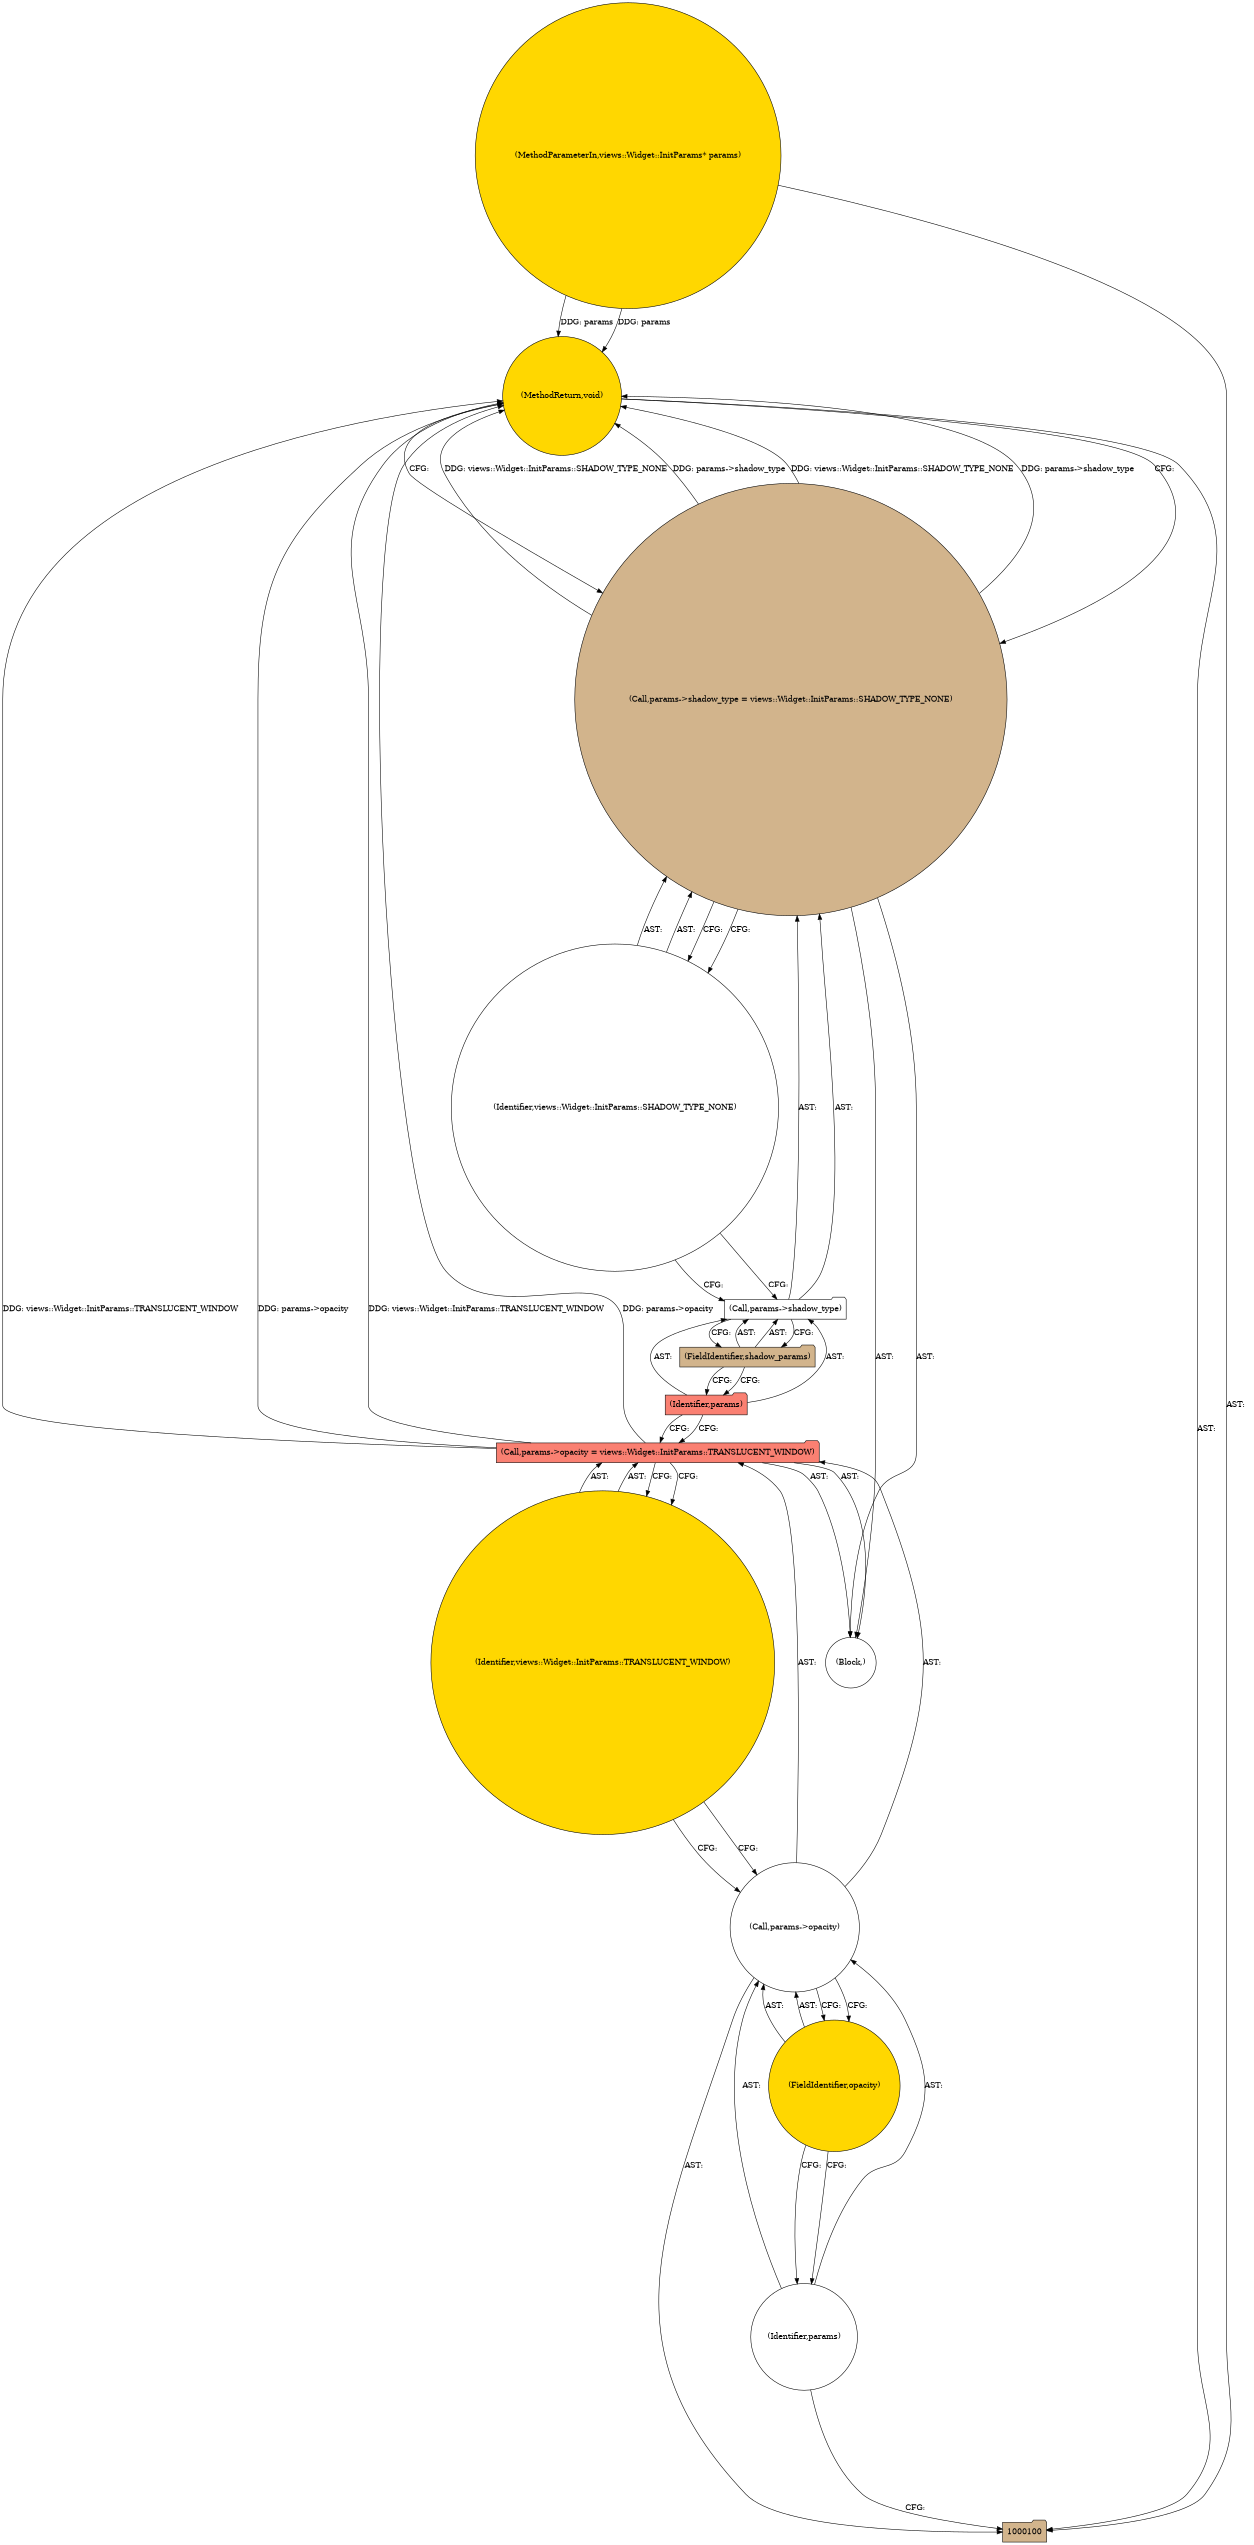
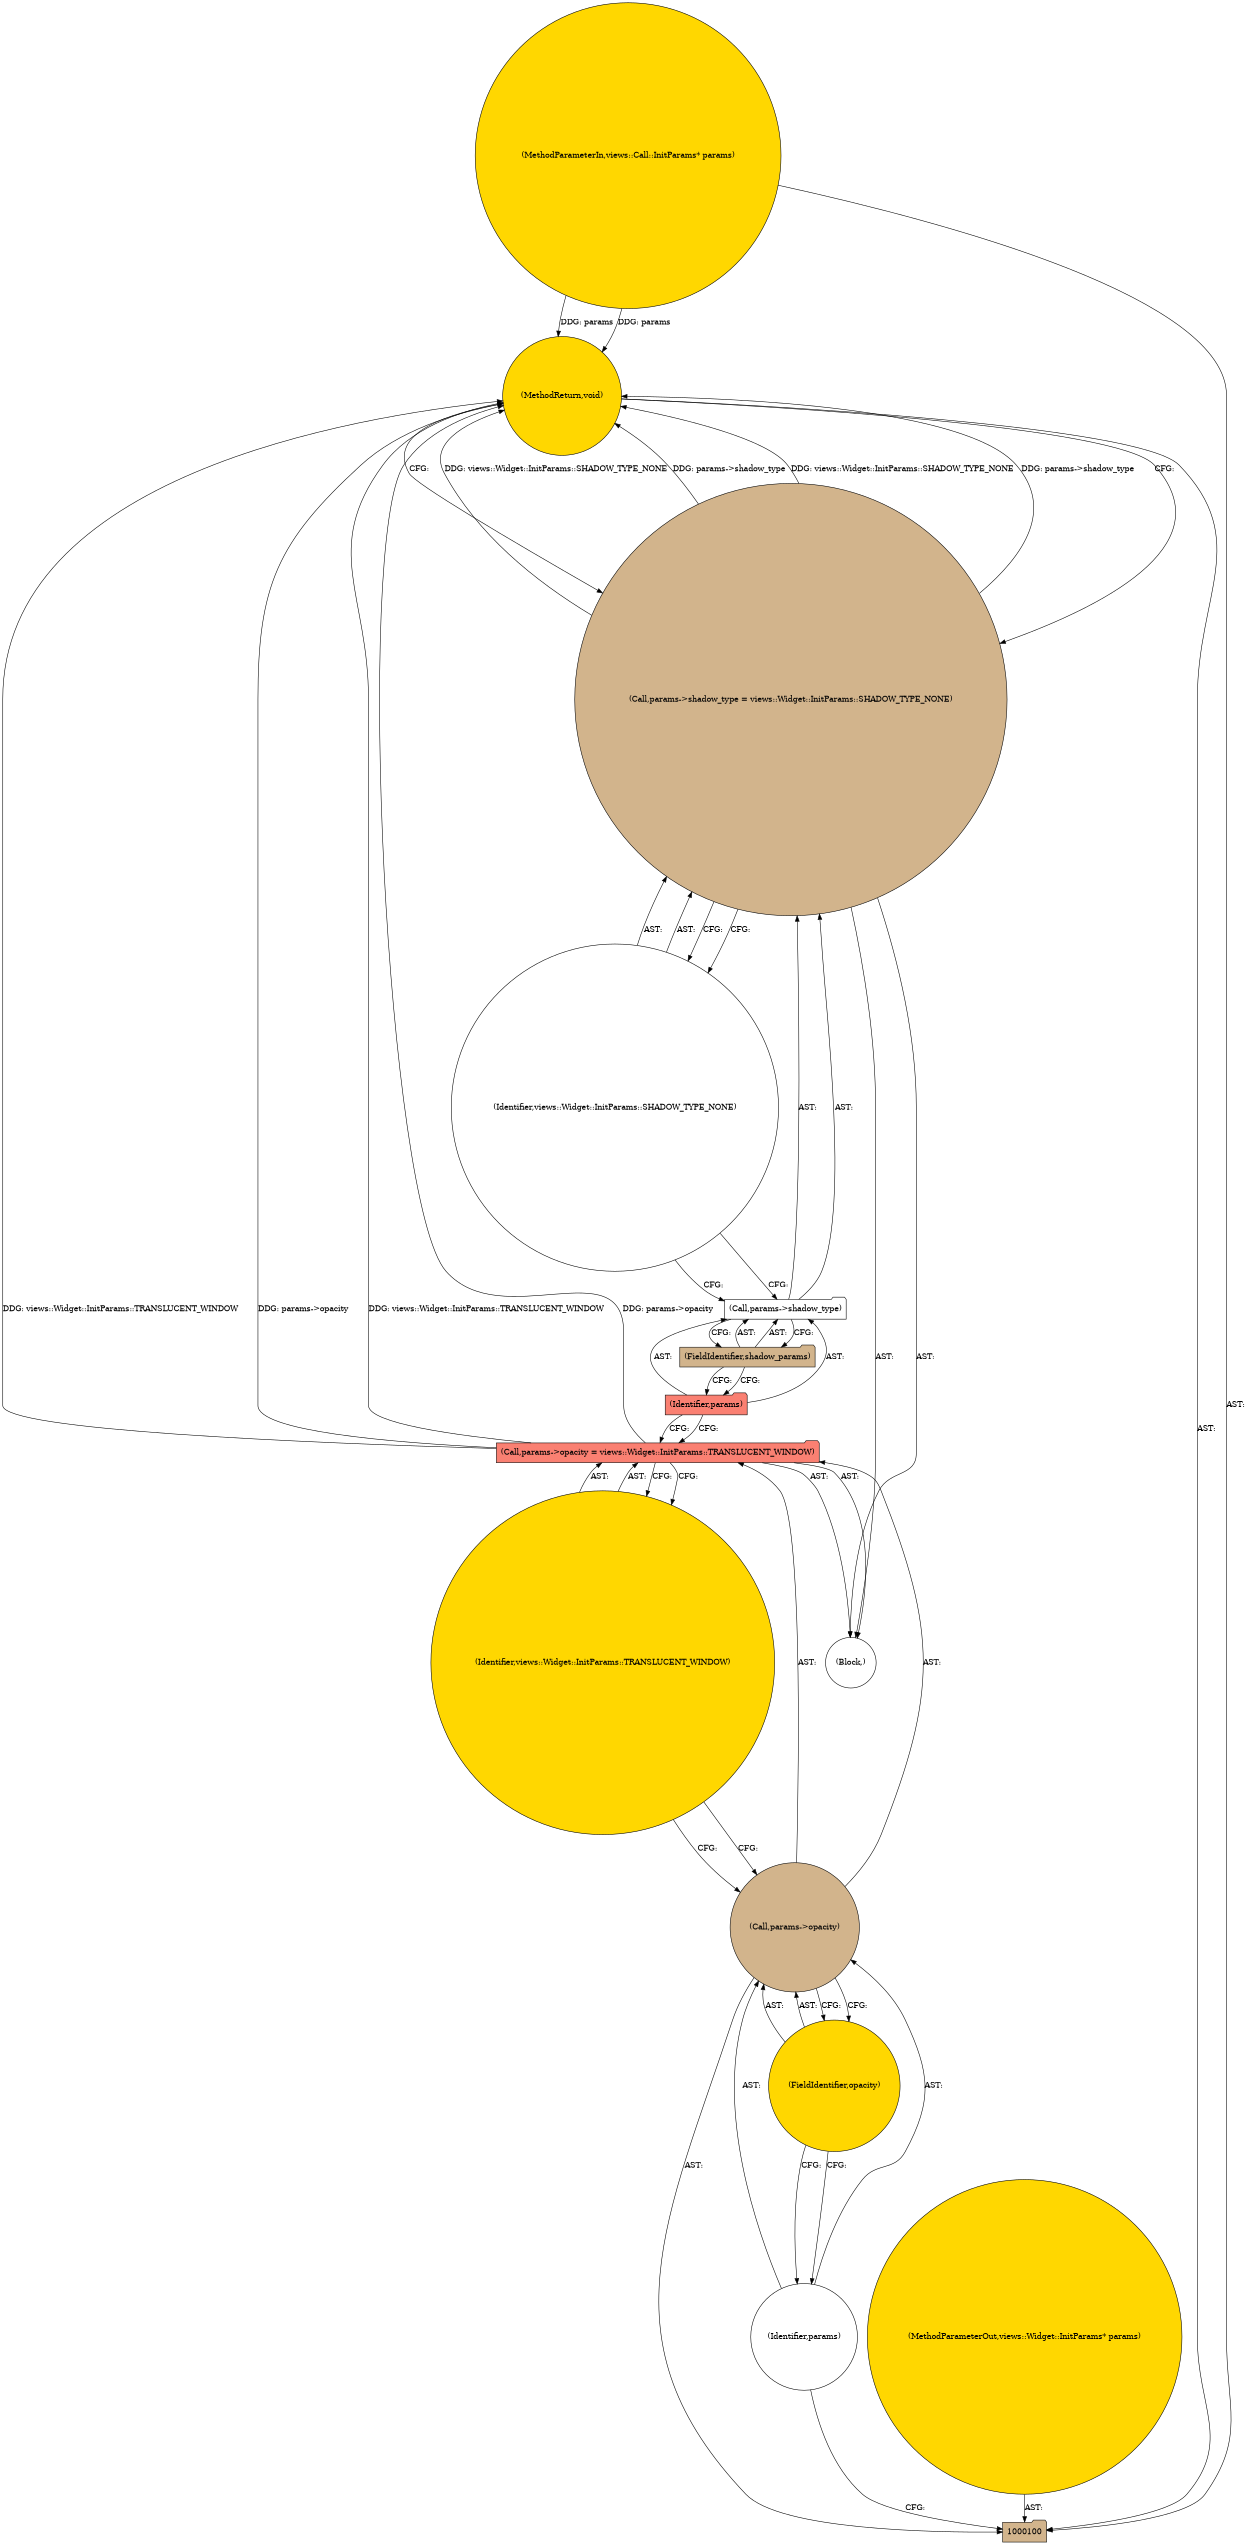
  digraph {
    node [fillcolor=gold shape=circle style=filled]
    n1 [label="(MethodReturn,void)"]
    n2 [fillcolor=tan label="(Call,params->shadow_type = views::Widget::InitParams::SHADOW_TYPE_NONE)"]
    1000100 [fillcolor=tan shape=folder]
    n4 [fillcolor=white label="(Block,)"]
    n5 [fillcolor=white label="(Identifier,views::Widget::InitParams::SHADOW_TYPE_NONE)"]
-   n6 [label="(MethodParameterIn,views::Widget::InitParams* params)"]
+   n6 [label="(MethodParameterIn,views::Call::InitParams* params)"]
+   n7 [label="(MethodParameterOut,views::Widget::InitParams* params)"]
    n8 [label="(FieldIdentifier,opacity)"]
-   n9 [fillcolor=white label="(Call,params->opacity)"]
+   n9 [fillcolor=tan label="(Call,params->opacity)"]
    n10 [fillcolor=white label="(Identifier,params)"]
    n11 [fillcolor=salmon label="(Call,params->opacity = views::Widget::InitParams::TRANSLUCENT_WINDOW)" shape=folder]
    n12 [label="(Identifier,views::Widget::InitParams::TRANSLUCENT_WINDOW)"]
    n13 [fillcolor=tan label="(FieldIdentifier,shadow_params)" shape=folder]
    n14 [fillcolor=white label="(Call,params->shadow_type)" shape=folder]
    n15 [fillcolor=salmon label="(Identifier,params)" shape=folder]
    n1 -> n2 [label="CFG: "]
    n1 -> n2 [label="CFG: "]
    n1 -> 1000100 [label="AST: "]
    n2 -> n1 [label="DDG: views::Widget::InitParams::SHADOW_TYPE_NONE"]
    n2 -> n1 [label="DDG: params->shadow_type"]
    n2 -> n1 [label="DDG: views::Widget::InitParams::SHADOW_TYPE_NONE"]
    n2 -> n1 [label="DDG: params->shadow_type"]
    n2 -> n4 [label="AST: "]
    n2 -> n4 [label="AST: "]
    n2 -> n5 [label="CFG: "]
    n2 -> n5 [label="CFG: "]
    n5 -> n2 [label="AST: "]
    n5 -> n2 [label="AST: "]
    n5 -> n14 [label="CFG: "]
    n5 -> n14 [label="CFG: "]
    n6 -> n1 [label="DDG: params"]
    n6 -> n1 [label="DDG: params"]
    n6 -> 1000100 [label="AST: "]
+   n7 -> 1000100 [label="AST: "]
    n8 -> n9 [label="AST: "]
    n8 -> n9 [label="AST: "]
    n8 -> n10 [label="CFG: "]
    n8 -> n10 [label="CFG: "]
    n9 -> 1000100 [label="AST: "]
    n9 -> n8 [label="CFG: "]
    n9 -> n8 [label="CFG: "]
    n9 -> n11 [label="AST: "]
    n9 -> n11 [label="AST: "]
    n10 -> 1000100 [label="CFG: "]
    n10 -> n9 [label="AST: "]
    n10 -> n9 [label="AST: "]
    n11 -> n1 [label="DDG: views::Widget::InitParams::TRANSLUCENT_WINDOW"]
    n11 -> n1 [label="DDG: params->opacity"]
    n11 -> n1 [label="DDG: views::Widget::InitParams::TRANSLUCENT_WINDOW"]
    n11 -> n1 [label="DDG: params->opacity"]
    n11 -> n4 [label="AST: "]
    n11 -> n4 [label="AST: "]
    n11 -> n12 [label="CFG: "]
    n11 -> n12 [label="CFG: "]
    n12 -> n9 [label="CFG: "]
    n12 -> n9 [label="CFG: "]
    n12 -> n11 [label="AST: "]
    n12 -> n11 [label="AST: "]
    n13 -> n14 [label="AST: "]
    n13 -> n14 [label="AST: "]
    n13 -> n15 [label="CFG: "]
    n13 -> n15 [label="CFG: "]
    n14 -> n2 [label="AST: "]
    n14 -> n2 [label="AST: "]
    n14 -> n13 [label="CFG: "]
    n14 -> n13 [label="CFG: "]
    n15 -> n11 [label="CFG: "]
    n15 -> n11 [label="CFG: "]
    n15 -> n14 [label="AST: "]
    n15 -> n14 [label="AST: "]
  }
